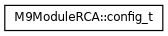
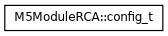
  digraph {
    rankdir=LR
-   n1 [color=black fillcolor=white fontname=Helvetica fontsize=10 height=0.2 label="M9ModuleRCA::config_t" shape=record style=filled width=0.4]
+   n1 [color=black fillcolor=white fontname=Helvetica fontsize=10 height=0.2 label="M5ModuleRCA::config_t" shape=record style=filled width=0.4]
  }
